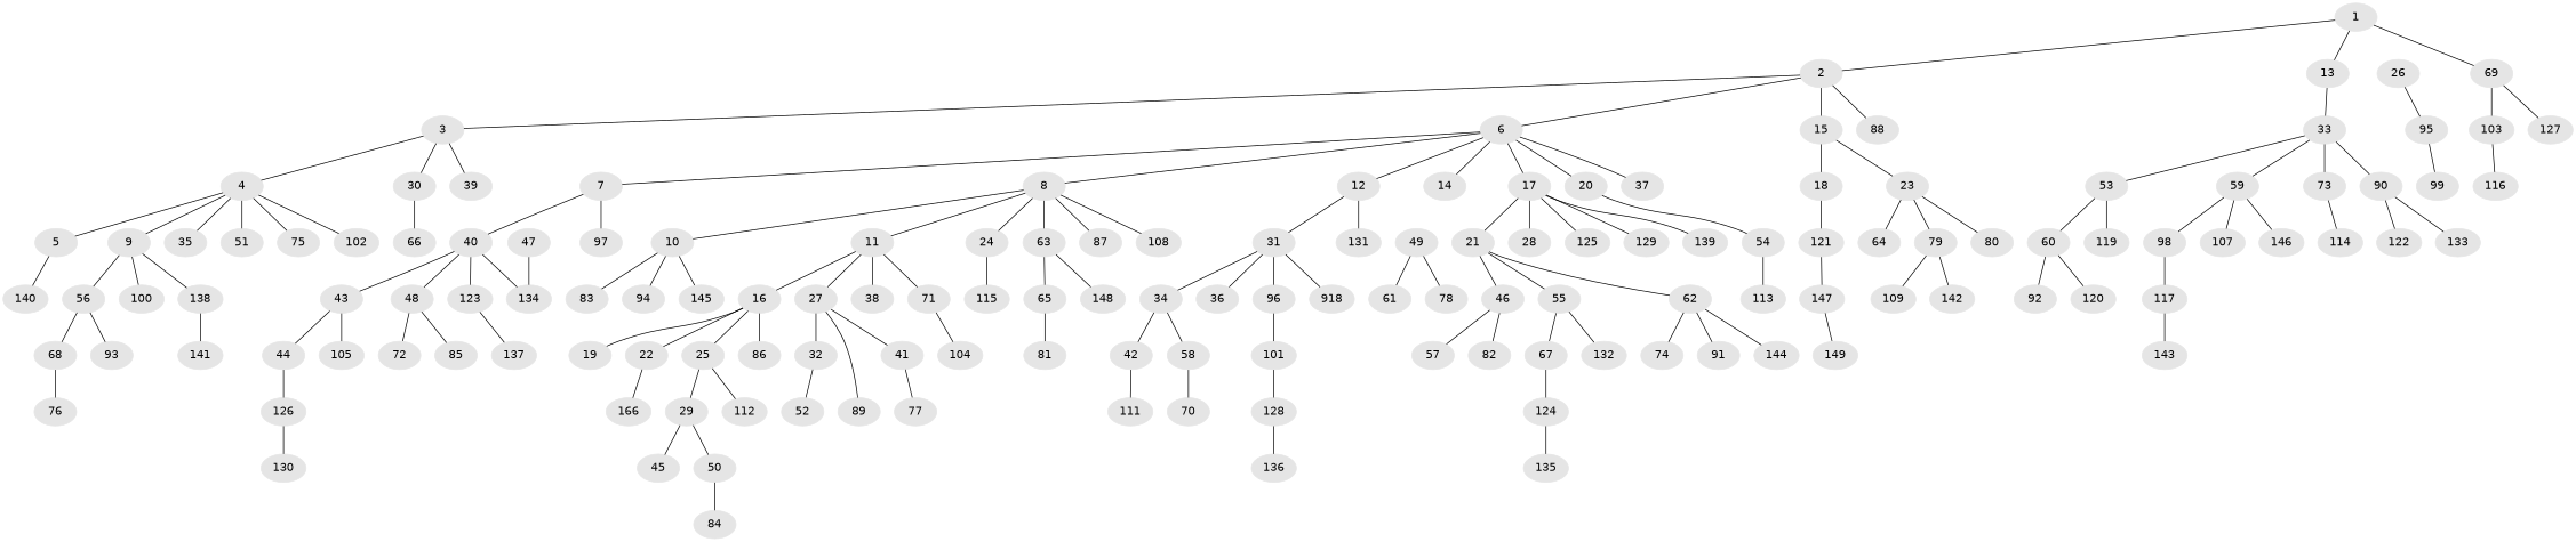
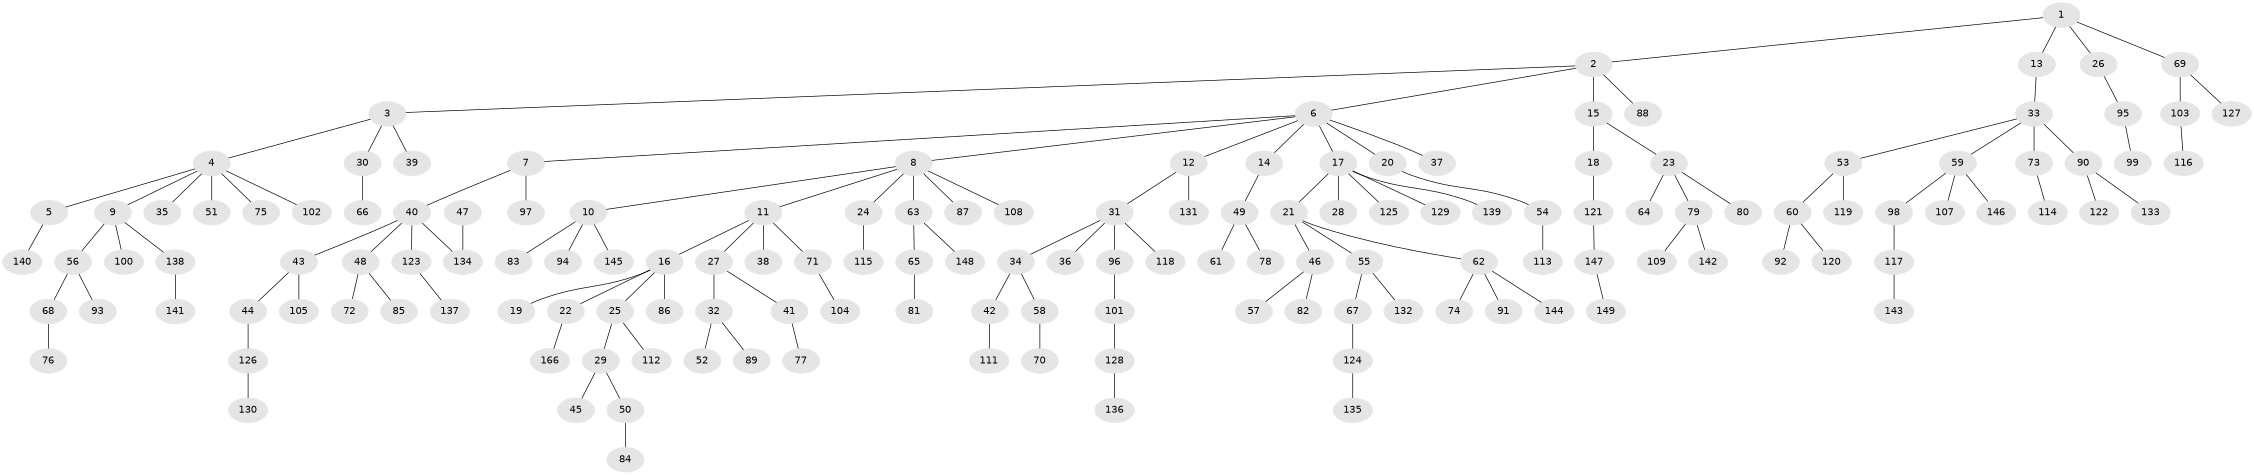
  graph {
    fontname="DejaVu Sans"
    node [color=gray90 fontname="DejaVu Sans" style=filled]
    edge [fontname="DejaVu Sans"]
    1
    2
    13
    26
    69
    3
    6
    15
    88
    33
    95
    103
    127
    4
    30
    39
    7
    8
    12
    14
    17
    20
    37
    18
    23
    5
    9
    35
    51
    75
    102
    66
    140
    56
    100
    138
    40
    97
    10
    11
    24
    63
    87
    108
    31
    131
    49
    21
    28
    125
    129
    139
    54
    43
    48
    123
    134
    83
    94
    145
    16
    27
    38
    71
    115
    65
    148
    68
    93
    141
    19
    22
    25
    86
    32
    41
    104
    34
    36
    96
-   118 [label=918]
+   118
    53
    59
    73
    90
    61
    78
    121
    64
    79
    80
    n92 [label=166]
    29
    112
    46
    55
    62
    147
    113
    57
    82
    67
    132
    74
    91
    144
    109
    142
    45
    50
    99
    52
    89
    77
    84
    42
    58
    101
    60
    119
    98
    107
    146
    114
    122
    133
    111
    70
    44
    105
    47
    72
    85
    137
    126
    130
    92
    120
    124
    76
    117
    81
    135
    116
    128
    143
    136
    149
    1 -- 2
    1 -- 13
+   1 -- 26
    1 -- 69
    2 -- 3
    2 -- 6
    2 -- 15
    2 -- 88
    13 -- 33
    26 -- 95
    69 -- 103
    69 -- 127
    3 -- 4
    3 -- 30
    3 -- 39
    6 -- 7
    6 -- 8
    6 -- 12
    6 -- 14
    6 -- 17
    6 -- 20
    6 -- 37
    15 -- 18
    15 -- 23
    33 -- 53
    33 -- 59
    33 -- 73
    33 -- 90
    95 -- 99
    103 -- 116
    4 -- 5
    4 -- 9
    4 -- 35
    4 -- 51
    4 -- 75
    4 -- 102
    30 -- 66
    7 -- 40
    7 -- 97
    8 -- 10
    8 -- 11
    8 -- 24
    8 -- 63
    8 -- 87
    8 -- 108
    12 -- 31
    12 -- 131
+   14 -- 49
    17 -- 21
    17 -- 28
    17 -- 125
    17 -- 129
    17 -- 139
    20 -- 54
    18 -- 121
    23 -- 64
    23 -- 79
    23 -- 80
    5 -- 140
    9 -- 56
    9 -- 100
    9 -- 138
    56 -- 68
    56 -- 93
    138 -- 141
    40 -- 43
    40 -- 48
    40 -- 123
    40 -- 134
    10 -- 83
    10 -- 94
    10 -- 145
    11 -- 16
    11 -- 27
    11 -- 38
    11 -- 71
    24 -- 115
    63 -- 65
    63 -- 148
    31 -- 34
    31 -- 36
    31 -- 96
    31 -- 118
    49 -- 61
    49 -- 78
    21 -- 46
    21 -- 55
    21 -- 62
    54 -- 113
    43 -- 44
    43 -- 105
    48 -- 72
    48 -- 85
    123 -- 137
    16 -- 19
    16 -- 22
    16 -- 25
    16 -- 86
    27 -- 32
    27 -- 41
    71 -- 104
    65 -- 81
    68 -- 76
    22 -- n92
    25 -- 29
    25 -- 112
    32 -- 52
-   27 -- 89
+   32 -- 89
    41 -- 77
    34 -- 42
    34 -- 58
    96 -- 101
    53 -- 60
    53 -- 119
    59 -- 98
    59 -- 107
    59 -- 146
    73 -- 114
    90 -- 122
    90 -- 133
    121 -- 147
    79 -- 109
    79 -- 142
    29 -- 45
    29 -- 50
    46 -- 57
    46 -- 82
    55 -- 67
    55 -- 132
    62 -- 74
    62 -- 91
    62 -- 144
    147 -- 149
    67 -- 124
    50 -- 84
    42 -- 111
    58 -- 70
    101 -- 128
    60 -- 92
    60 -- 120
    98 -- 117
    44 -- 126
    47 -- 134
    126 -- 130
    124 -- 135
    117 -- 143
    128 -- 136
  }
